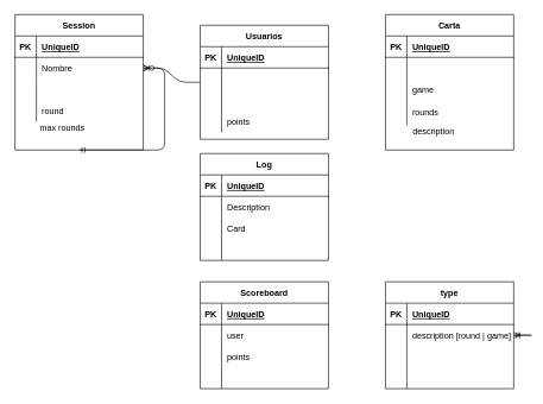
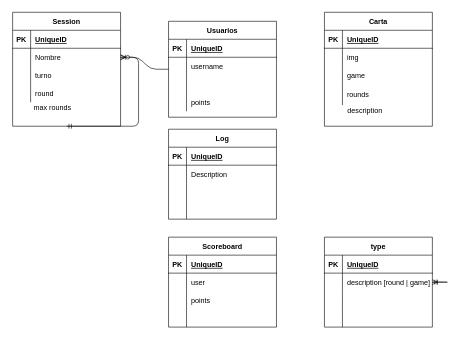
  <mxCell id="0" />
  <mxCell id="1" parent="0" />
  <mxCell id="2" value="" style="edgeStyle=entityRelationEdgeStyle;fontSize=12;html=1;endArrow=ERzeroToMany;endFill=1;" edge="1" parent="1" source="4" target="48"><mxGeometry width="100" height="100" relative="1" as="geometry"><mxPoint x="480" y="405" as="sourcePoint" /><mxPoint x="580" y="305" as="targetPoint" /></mxGeometry></mxCell>
  <mxCell id="3" value="" style="edgeStyle=entityRelationEdgeStyle;fontSize=12;html=1;endArrow=ERoneToMany;startArrow=ERmandOne;exitX=0.5;exitY=1;exitDx=0;exitDy=0;" edge="1" parent="1" source="42" target="48"><mxGeometry width="100" height="100" relative="1" as="geometry"><mxPoint x="130" y="485" as="sourcePoint" /><mxPoint x="230" y="385" as="targetPoint" /></mxGeometry></mxCell>
  <mxCell id="4" value="Usuarios" style="shape=table;startSize=30;container=1;collapsible=1;childLayout=tableLayout;fixedRows=1;rowLines=0;fontStyle=1;align=center;resizeLast=1;" vertex="1" parent="1"><mxGeometry x="280" y="35" width="180" height="160" as="geometry" /></mxCell>
  <mxCell id="5" value="" style="shape=partialRectangle;collapsible=0;dropTarget=0;pointerEvents=0;fillColor=none;top=0;left=0;bottom=1;right=0;points=[[0,0.5],[1,0.5]];portConstraint=eastwest;" vertex="1" parent="4"><mxGeometry y="30" width="180" height="30" as="geometry" /></mxCell>
  <mxCell id="6" value="PK" style="shape=partialRectangle;connectable=0;fillColor=none;top=0;left=0;bottom=0;right=0;fontStyle=1;overflow=hidden;" vertex="1" parent="5"><mxGeometry width="30" height="30" as="geometry" /></mxCell>
  <mxCell id="7" value="UniqueID" style="shape=partialRectangle;connectable=0;fillColor=none;top=0;left=0;bottom=0;right=0;align=left;spacingLeft=6;fontStyle=5;overflow=hidden;" vertex="1" parent="5"><mxGeometry x="30" width="150" height="30" as="geometry" /></mxCell>
  <mxCell id="8" value="" style="shape=partialRectangle;collapsible=0;dropTarget=0;pointerEvents=0;fillColor=none;top=0;left=0;bottom=0;right=0;points=[[0,0.5],[1,0.5]];portConstraint=eastwest;" vertex="1" parent="4"><mxGeometry y="60" width="180" height="30" as="geometry" /></mxCell>
  <mxCell id="9" value="" style="shape=partialRectangle;connectable=0;fillColor=none;top=0;left=0;bottom=0;right=0;editable=1;overflow=hidden;" vertex="1" parent="8"><mxGeometry width="30" height="30" as="geometry" /></mxCell>
+ <mxCell id="10" value="username" style="shape=partialRectangle;connectable=0;fillColor=none;top=0;left=0;bottom=0;right=0;align=left;spacingLeft=6;overflow=hidden;" vertex="1" parent="8"><mxGeometry x="30" width="150" height="30" as="geometry" /></mxCell>
  <mxCell id="11" value="" style="shape=partialRectangle;collapsible=0;dropTarget=0;pointerEvents=0;fillColor=none;top=0;left=0;bottom=0;right=0;points=[[0,0.5],[1,0.5]];portConstraint=eastwest;" vertex="1" parent="4"><mxGeometry y="90" width="180" height="30" as="geometry" /></mxCell>
  <mxCell id="12" value="" style="shape=partialRectangle;connectable=0;fillColor=none;top=0;left=0;bottom=0;right=0;editable=1;overflow=hidden;" vertex="1" parent="11"><mxGeometry width="30" height="30" as="geometry" /></mxCell>
  <mxCell id="13" value="" style="shape=partialRectangle;collapsible=0;dropTarget=0;pointerEvents=0;fillColor=none;top=0;left=0;bottom=0;right=0;points=[[0,0.5],[1,0.5]];portConstraint=eastwest;" vertex="1" parent="4"><mxGeometry y="120" width="180" height="30" as="geometry" /></mxCell>
  <mxCell id="14" value="" style="shape=partialRectangle;connectable=0;fillColor=none;top=0;left=0;bottom=0;right=0;editable=1;overflow=hidden;" vertex="1" parent="13"><mxGeometry width="30" height="30" as="geometry" /></mxCell>
  <mxCell id="15" value="points" style="shape=partialRectangle;connectable=0;fillColor=none;top=0;left=0;bottom=0;right=0;align=left;spacingLeft=6;overflow=hidden;" vertex="1" parent="13"><mxGeometry x="30" width="150" height="30" as="geometry" /></mxCell>
  <mxCell id="16" value="Log" style="shape=table;startSize=30;container=1;collapsible=1;childLayout=tableLayout;fixedRows=1;rowLines=0;fontStyle=1;align=center;resizeLast=1;" vertex="1" parent="1"><mxGeometry x="280" y="215" width="180" height="150" as="geometry" /></mxCell>
  <mxCell id="17" value="" style="shape=partialRectangle;collapsible=0;dropTarget=0;pointerEvents=0;fillColor=none;top=0;left=0;bottom=1;right=0;points=[[0,0.5],[1,0.5]];portConstraint=eastwest;" vertex="1" parent="16"><mxGeometry y="30" width="180" height="30" as="geometry" /></mxCell>
  <mxCell id="18" value="PK" style="shape=partialRectangle;connectable=0;fillColor=none;top=0;left=0;bottom=0;right=0;fontStyle=1;overflow=hidden;" vertex="1" parent="17"><mxGeometry width="30" height="30" as="geometry" /></mxCell>
  <mxCell id="19" value="UniqueID" style="shape=partialRectangle;connectable=0;fillColor=none;top=0;left=0;bottom=0;right=0;align=left;spacingLeft=6;fontStyle=5;overflow=hidden;" vertex="1" parent="17"><mxGeometry x="30" width="150" height="30" as="geometry" /></mxCell>
  <mxCell id="20" value="" style="shape=partialRectangle;collapsible=0;dropTarget=0;pointerEvents=0;fillColor=none;top=0;left=0;bottom=0;right=0;points=[[0,0.5],[1,0.5]];portConstraint=eastwest;" vertex="1" parent="16"><mxGeometry y="60" width="180" height="30" as="geometry" /></mxCell>
  <mxCell id="21" value="" style="shape=partialRectangle;connectable=0;fillColor=none;top=0;left=0;bottom=0;right=0;editable=1;overflow=hidden;" vertex="1" parent="20"><mxGeometry width="30" height="30" as="geometry" /></mxCell>
  <mxCell id="22" value="Description" style="shape=partialRectangle;connectable=0;fillColor=none;top=0;left=0;bottom=0;right=0;align=left;spacingLeft=6;overflow=hidden;" vertex="1" parent="20"><mxGeometry x="30" width="150" height="30" as="geometry" /></mxCell>
  <mxCell id="23" value="" style="shape=partialRectangle;collapsible=0;dropTarget=0;pointerEvents=0;fillColor=none;top=0;left=0;bottom=0;right=0;points=[[0,0.5],[1,0.5]];portConstraint=eastwest;" vertex="1" parent="16"><mxGeometry y="90" width="180" height="30" as="geometry" /></mxCell>
  <mxCell id="24" value="" style="shape=partialRectangle;connectable=0;fillColor=none;top=0;left=0;bottom=0;right=0;editable=1;overflow=hidden;" vertex="1" parent="23"><mxGeometry width="30" height="30" as="geometry" /></mxCell>
- <mxCell id="25" value="Card" style="shape=partialRectangle;connectable=0;fillColor=none;top=0;left=0;bottom=0;right=0;align=left;spacingLeft=6;overflow=hidden;" vertex="1" parent="23"><mxGeometry x="30" width="150" height="30" as="geometry" /></mxCell>
  <mxCell id="26" value="" style="shape=partialRectangle;collapsible=0;dropTarget=0;pointerEvents=0;fillColor=none;top=0;left=0;bottom=0;right=0;points=[[0,0.5],[1,0.5]];portConstraint=eastwest;" vertex="1" parent="16"><mxGeometry y="120" width="180" height="30" as="geometry" /></mxCell>
  <mxCell id="27" value="" style="shape=partialRectangle;connectable=0;fillColor=none;top=0;left=0;bottom=0;right=0;editable=1;overflow=hidden;" vertex="1" parent="26"><mxGeometry width="30" height="30" as="geometry" /></mxCell>
  <mxCell id="28" value="" style="shape=partialRectangle;connectable=0;fillColor=none;top=0;left=0;bottom=0;right=0;align=left;spacingLeft=6;overflow=hidden;" vertex="1" parent="26"><mxGeometry x="30" width="150" height="30" as="geometry" /></mxCell>
  <mxCell id="29" value="Scoreboard" style="shape=table;startSize=30;container=1;collapsible=1;childLayout=tableLayout;fixedRows=1;rowLines=0;fontStyle=1;align=center;resizeLast=1;" vertex="1" parent="1"><mxGeometry x="280" y="395" width="180" height="150" as="geometry" /></mxCell>
  <mxCell id="30" value="" style="shape=partialRectangle;collapsible=0;dropTarget=0;pointerEvents=0;fillColor=none;top=0;left=0;bottom=1;right=0;points=[[0,0.5],[1,0.5]];portConstraint=eastwest;" vertex="1" parent="29"><mxGeometry y="30" width="180" height="30" as="geometry" /></mxCell>
  <mxCell id="31" value="PK" style="shape=partialRectangle;connectable=0;fillColor=none;top=0;left=0;bottom=0;right=0;fontStyle=1;overflow=hidden;" vertex="1" parent="30"><mxGeometry width="30" height="30" as="geometry" /></mxCell>
  <mxCell id="32" value="UniqueID" style="shape=partialRectangle;connectable=0;fillColor=none;top=0;left=0;bottom=0;right=0;align=left;spacingLeft=6;fontStyle=5;overflow=hidden;" vertex="1" parent="30"><mxGeometry x="30" width="150" height="30" as="geometry" /></mxCell>
  <mxCell id="33" value="" style="shape=partialRectangle;collapsible=0;dropTarget=0;pointerEvents=0;fillColor=none;top=0;left=0;bottom=0;right=0;points=[[0,0.5],[1,0.5]];portConstraint=eastwest;" vertex="1" parent="29"><mxGeometry y="60" width="180" height="30" as="geometry" /></mxCell>
  <mxCell id="34" value="" style="shape=partialRectangle;connectable=0;fillColor=none;top=0;left=0;bottom=0;right=0;editable=1;overflow=hidden;" vertex="1" parent="33"><mxGeometry width="30" height="30" as="geometry" /></mxCell>
  <mxCell id="35" value="user" style="shape=partialRectangle;connectable=0;fillColor=none;top=0;left=0;bottom=0;right=0;align=left;spacingLeft=6;overflow=hidden;" vertex="1" parent="33"><mxGeometry x="30" width="150" height="30" as="geometry" /></mxCell>
  <mxCell id="36" value="" style="shape=partialRectangle;collapsible=0;dropTarget=0;pointerEvents=0;fillColor=none;top=0;left=0;bottom=0;right=0;points=[[0,0.5],[1,0.5]];portConstraint=eastwest;" vertex="1" parent="29"><mxGeometry y="90" width="180" height="30" as="geometry" /></mxCell>
  <mxCell id="37" value="" style="shape=partialRectangle;connectable=0;fillColor=none;top=0;left=0;bottom=0;right=0;editable=1;overflow=hidden;" vertex="1" parent="36"><mxGeometry width="30" height="30" as="geometry" /></mxCell>
  <mxCell id="38" value="points" style="shape=partialRectangle;connectable=0;fillColor=none;top=0;left=0;bottom=0;right=0;align=left;spacingLeft=6;overflow=hidden;" vertex="1" parent="36"><mxGeometry x="30" width="150" height="30" as="geometry" /></mxCell>
  <mxCell id="39" value="" style="shape=partialRectangle;collapsible=0;dropTarget=0;pointerEvents=0;fillColor=none;top=0;left=0;bottom=0;right=0;points=[[0,0.5],[1,0.5]];portConstraint=eastwest;" vertex="1" parent="29"><mxGeometry y="120" width="180" height="30" as="geometry" /></mxCell>
  <mxCell id="40" value="" style="shape=partialRectangle;connectable=0;fillColor=none;top=0;left=0;bottom=0;right=0;editable=1;overflow=hidden;" vertex="1" parent="39"><mxGeometry width="30" height="30" as="geometry" /></mxCell>
  <mxCell id="41" value="" style="shape=partialRectangle;connectable=0;fillColor=none;top=0;left=0;bottom=0;right=0;align=left;spacingLeft=6;overflow=hidden;" vertex="1" parent="39"><mxGeometry x="30" width="150" height="30" as="geometry" /></mxCell>
  <mxCell id="42" value="Session" style="shape=table;startSize=30;container=1;collapsible=1;childLayout=tableLayout;fixedRows=1;rowLines=0;fontStyle=1;align=center;resizeLast=1;" vertex="1" parent="1"><mxGeometry x="20" y="20" width="180" height="190" as="geometry" /></mxCell>
  <mxCell id="43" value="" style="shape=partialRectangle;collapsible=0;dropTarget=0;pointerEvents=0;fillColor=none;top=0;left=0;bottom=1;right=0;points=[[0,0.5],[1,0.5]];portConstraint=eastwest;" vertex="1" parent="42"><mxGeometry y="30" width="180" height="30" as="geometry" /></mxCell>
  <mxCell id="44" value="PK" style="shape=partialRectangle;connectable=0;fillColor=none;top=0;left=0;bottom=0;right=0;fontStyle=1;overflow=hidden;" vertex="1" parent="43"><mxGeometry width="30" height="30" as="geometry" /></mxCell>
  <mxCell id="45" value="UniqueID" style="shape=partialRectangle;connectable=0;fillColor=none;top=0;left=0;bottom=0;right=0;align=left;spacingLeft=6;fontStyle=5;overflow=hidden;" vertex="1" parent="43"><mxGeometry x="30" width="150" height="30" as="geometry" /></mxCell>
  <mxCell id="46" value="" style="shape=partialRectangle;collapsible=0;dropTarget=0;pointerEvents=0;fillColor=none;top=0;left=0;bottom=0;right=0;points=[[0,0.5],[1,0.5]];portConstraint=eastwest;" vertex="1" parent="42"><mxGeometry y="60" width="180" height="30" as="geometry" /></mxCell>
  <mxCell id="47" value="" style="shape=partialRectangle;connectable=0;fillColor=none;top=0;left=0;bottom=0;right=0;editable=1;overflow=hidden;" vertex="1" parent="46"><mxGeometry width="30" height="30" as="geometry" /></mxCell>
  <mxCell id="48" value="Nombre" style="shape=partialRectangle;connectable=0;fillColor=none;top=0;left=0;bottom=0;right=0;align=left;spacingLeft=6;overflow=hidden;" vertex="1" parent="46"><mxGeometry x="30" width="150" height="30" as="geometry" /></mxCell>
  <mxCell id="49" value="" style="shape=partialRectangle;collapsible=0;dropTarget=0;pointerEvents=0;fillColor=none;top=0;left=0;bottom=0;right=0;points=[[0,0.5],[1,0.5]];portConstraint=eastwest;" vertex="1" parent="42"><mxGeometry y="90" width="180" height="30" as="geometry" /></mxCell>
  <mxCell id="50" value="" style="shape=partialRectangle;connectable=0;fillColor=none;top=0;left=0;bottom=0;right=0;editable=1;overflow=hidden;" vertex="1" parent="49"><mxGeometry width="30" height="30" as="geometry" /></mxCell>
+ <mxCell id="51" value="turno" style="shape=partialRectangle;connectable=0;fillColor=none;top=0;left=0;bottom=0;right=0;align=left;spacingLeft=6;overflow=hidden;" vertex="1" parent="49"><mxGeometry x="30" width="150" height="30" as="geometry" /></mxCell>
  <mxCell id="52" value="" style="shape=partialRectangle;collapsible=0;dropTarget=0;pointerEvents=0;fillColor=none;top=0;left=0;bottom=0;right=0;points=[[0,0.5],[1,0.5]];portConstraint=eastwest;" vertex="1" parent="42"><mxGeometry y="120" width="180" height="30" as="geometry" /></mxCell>
  <mxCell id="53" value="" style="shape=partialRectangle;connectable=0;fillColor=none;top=0;left=0;bottom=0;right=0;editable=1;overflow=hidden;" vertex="1" parent="52"><mxGeometry width="30" height="30" as="geometry" /></mxCell>
  <mxCell id="54" value="round" style="shape=partialRectangle;connectable=0;fillColor=none;top=0;left=0;bottom=0;right=0;align=left;spacingLeft=6;overflow=hidden;" vertex="1" parent="52"><mxGeometry x="30" width="150" height="30" as="geometry" /></mxCell>
  <mxCell id="55" value="&amp;nbsp; &amp;nbsp; &amp;nbsp; &amp;nbsp; &amp;nbsp; max rounds" style="text;html=1;align=left;verticalAlign=middle;resizable=0;points=[];autosize=1;" vertex="1" parent="42"><mxGeometry y="150" width="180" height="20" as="geometry" /></mxCell>
  <mxCell id="56" value="Carta" style="shape=table;startSize=30;container=1;collapsible=1;childLayout=tableLayout;fixedRows=1;rowLines=0;fontStyle=1;align=center;resizeLast=1;" vertex="1" parent="1"><mxGeometry x="540" y="20" width="180" height="190" as="geometry" /></mxCell>
  <mxCell id="57" value="" style="shape=partialRectangle;collapsible=0;dropTarget=0;pointerEvents=0;fillColor=none;top=0;left=0;bottom=1;right=0;points=[[0,0.5],[1,0.5]];portConstraint=eastwest;" vertex="1" parent="56"><mxGeometry y="30" width="180" height="30" as="geometry" /></mxCell>
  <mxCell id="58" value="PK" style="shape=partialRectangle;connectable=0;fillColor=none;top=0;left=0;bottom=0;right=0;fontStyle=1;overflow=hidden;" vertex="1" parent="57"><mxGeometry width="30" height="30" as="geometry" /></mxCell>
  <mxCell id="59" value="UniqueID" style="shape=partialRectangle;connectable=0;fillColor=none;top=0;left=0;bottom=0;right=0;align=left;spacingLeft=6;fontStyle=5;overflow=hidden;" vertex="1" parent="57"><mxGeometry x="30" width="150" height="30" as="geometry" /></mxCell>
  <mxCell id="60" value="" style="shape=partialRectangle;collapsible=0;dropTarget=0;pointerEvents=0;fillColor=none;top=0;left=0;bottom=0;right=0;points=[[0,0.5],[1,0.5]];portConstraint=eastwest;" vertex="1" parent="56"><mxGeometry y="60" width="180" height="30" as="geometry" /></mxCell>
  <mxCell id="61" value="" style="shape=partialRectangle;connectable=0;fillColor=none;top=0;left=0;bottom=0;right=0;editable=1;overflow=hidden;" vertex="1" parent="60"><mxGeometry width="30" height="30" as="geometry" /></mxCell>
+ <mxCell id="62" value="img" style="shape=partialRectangle;connectable=0;fillColor=none;top=0;left=0;bottom=0;right=0;align=left;spacingLeft=6;overflow=hidden;" vertex="1" parent="60"><mxGeometry x="30" width="150" height="30" as="geometry" /></mxCell>
  <mxCell id="63" value="" style="shape=partialRectangle;collapsible=0;dropTarget=0;pointerEvents=0;fillColor=none;top=0;left=0;bottom=0;right=0;points=[[0,0.5],[1,0.5]];portConstraint=eastwest;" vertex="1" parent="56"><mxGeometry y="90" width="180" height="30" as="geometry" /></mxCell>
  <mxCell id="64" value="" style="shape=partialRectangle;connectable=0;fillColor=none;top=0;left=0;bottom=0;right=0;editable=1;overflow=hidden;" vertex="1" parent="63"><mxGeometry width="30" height="30" as="geometry" /></mxCell>
  <mxCell id="65" value="game" style="shape=partialRectangle;connectable=0;fillColor=none;top=0;left=0;bottom=0;right=0;align=left;spacingLeft=6;overflow=hidden;" vertex="1" parent="63"><mxGeometry x="30" width="150" height="30" as="geometry" /></mxCell>
  <mxCell id="66" value="" style="shape=partialRectangle;collapsible=0;dropTarget=0;pointerEvents=0;fillColor=none;top=0;left=0;bottom=0;right=0;points=[[0,0.5],[1,0.5]];portConstraint=eastwest;" vertex="1" parent="56"><mxGeometry y="120" width="180" height="35" as="geometry" /></mxCell>
  <mxCell id="67" value="" style="shape=partialRectangle;connectable=0;fillColor=none;top=0;left=0;bottom=0;right=0;editable=1;overflow=hidden;" vertex="1" parent="66"><mxGeometry width="30" height="35" as="geometry" /></mxCell>
  <mxCell id="68" value="rounds" style="shape=partialRectangle;connectable=0;fillColor=none;top=0;left=0;bottom=0;right=0;align=left;spacingLeft=6;overflow=hidden;" vertex="1" parent="66"><mxGeometry x="30" width="150" height="35" as="geometry" /></mxCell>
  <mxCell id="69" value="&amp;nbsp; &amp;nbsp; &amp;nbsp; &amp;nbsp; &amp;nbsp; &amp;nbsp;description" style="text;html=1;align=left;verticalAlign=middle;resizable=0;points=[];autosize=1;" vertex="1" parent="56"><mxGeometry y="155" width="180" height="20" as="geometry" /></mxCell>
  <mxCell id="70" value="" style="edgeStyle=entityRelationEdgeStyle;fontSize=12;html=1;endArrow=ERoneToMany;startArrow=ERmandOne;" edge="1" parent="1" source="71" target="77"><mxGeometry width="100" height="100" relative="1" as="geometry"><mxPoint x="510" y="365" as="sourcePoint" /><mxPoint x="780" y="265" as="targetPoint" /></mxGeometry></mxCell>
  <mxCell id="71" value="type" style="shape=table;startSize=30;container=1;collapsible=1;childLayout=tableLayout;fixedRows=1;rowLines=0;fontStyle=1;align=center;resizeLast=1;" vertex="1" parent="1"><mxGeometry x="540" y="395" width="180" height="150" as="geometry" /></mxCell>
  <mxCell id="72" value="" style="shape=partialRectangle;collapsible=0;dropTarget=0;pointerEvents=0;fillColor=none;top=0;left=0;bottom=1;right=0;points=[[0,0.5],[1,0.5]];portConstraint=eastwest;" vertex="1" parent="71"><mxGeometry y="30" width="180" height="30" as="geometry" /></mxCell>
  <mxCell id="73" value="PK" style="shape=partialRectangle;connectable=0;fillColor=none;top=0;left=0;bottom=0;right=0;fontStyle=1;overflow=hidden;" vertex="1" parent="72"><mxGeometry width="30" height="30" as="geometry" /></mxCell>
  <mxCell id="74" value="UniqueID" style="shape=partialRectangle;connectable=0;fillColor=none;top=0;left=0;bottom=0;right=0;align=left;spacingLeft=6;fontStyle=5;overflow=hidden;" vertex="1" parent="72"><mxGeometry x="30" width="150" height="30" as="geometry" /></mxCell>
  <mxCell id="75" value="" style="shape=partialRectangle;collapsible=0;dropTarget=0;pointerEvents=0;fillColor=none;top=0;left=0;bottom=0;right=0;points=[[0,0.5],[1,0.5]];portConstraint=eastwest;" vertex="1" parent="71"><mxGeometry y="60" width="180" height="30" as="geometry" /></mxCell>
  <mxCell id="76" value="" style="shape=partialRectangle;connectable=0;fillColor=none;top=0;left=0;bottom=0;right=0;editable=1;overflow=hidden;" vertex="1" parent="75"><mxGeometry width="30" height="30" as="geometry" /></mxCell>
  <mxCell id="77" value="description [round | game]" style="shape=partialRectangle;connectable=0;fillColor=none;top=0;left=0;bottom=0;right=0;align=left;spacingLeft=6;overflow=hidden;" vertex="1" parent="75"><mxGeometry x="30" width="150" height="30" as="geometry" /></mxCell>
  <mxCell id="78" value="" style="shape=partialRectangle;collapsible=0;dropTarget=0;pointerEvents=0;fillColor=none;top=0;left=0;bottom=0;right=0;points=[[0,0.5],[1,0.5]];portConstraint=eastwest;" vertex="1" parent="71"><mxGeometry y="90" width="180" height="30" as="geometry" /></mxCell>
  <mxCell id="79" value="" style="shape=partialRectangle;connectable=0;fillColor=none;top=0;left=0;bottom=0;right=0;editable=1;overflow=hidden;" vertex="1" parent="78"><mxGeometry width="30" height="30" as="geometry" /></mxCell>
  <mxCell id="80" value="" style="shape=partialRectangle;connectable=0;fillColor=none;top=0;left=0;bottom=0;right=0;align=left;spacingLeft=6;overflow=hidden;" vertex="1" parent="78"><mxGeometry x="30" width="150" height="30" as="geometry" /></mxCell>
  <mxCell id="81" value="" style="shape=partialRectangle;collapsible=0;dropTarget=0;pointerEvents=0;fillColor=none;top=0;left=0;bottom=0;right=0;points=[[0,0.5],[1,0.5]];portConstraint=eastwest;" vertex="1" parent="71"><mxGeometry y="120" width="180" height="30" as="geometry" /></mxCell>
  <mxCell id="82" value="" style="shape=partialRectangle;connectable=0;fillColor=none;top=0;left=0;bottom=0;right=0;editable=1;overflow=hidden;" vertex="1" parent="81"><mxGeometry width="30" height="30" as="geometry" /></mxCell>
  <mxCell id="83" value="" style="shape=partialRectangle;connectable=0;fillColor=none;top=0;left=0;bottom=0;right=0;align=left;spacingLeft=6;overflow=hidden;" vertex="1" parent="81"><mxGeometry x="30" width="150" height="30" as="geometry" /></mxCell>
